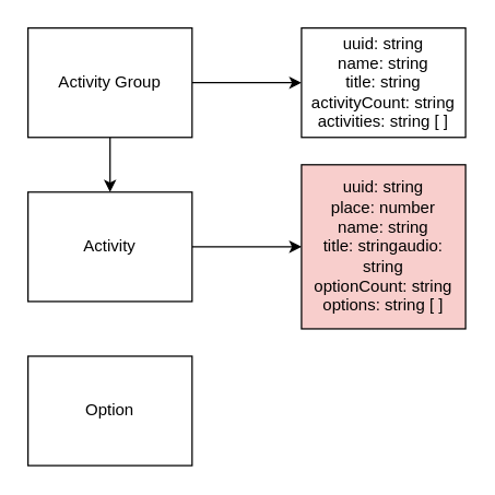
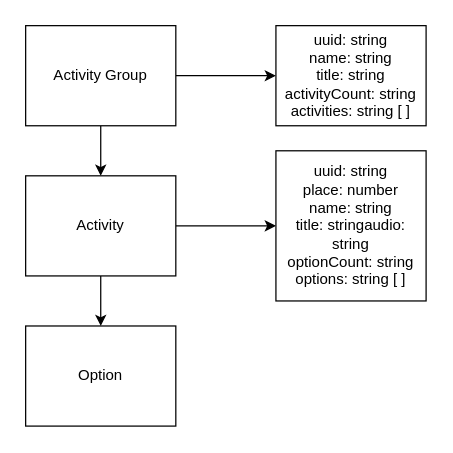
  <mxCell id="0" />
  <mxCell id="1" parent="0" />
  <mxCell id="2" value="" style="edgeStyle=orthogonalEdgeStyle;rounded=0;orthogonalLoop=1;jettySize=auto;html=1;" parent="1" source="4" target="9" edge="1"><mxGeometry relative="1" as="geometry" /></mxCell>
  <mxCell id="3" style="edgeStyle=orthogonalEdgeStyle;rounded=0;orthogonalLoop=1;jettySize=auto;html=1;exitX=0.5;exitY=1;exitDx=0;exitDy=0;entryX=0.5;entryY=0;entryDx=0;entryDy=0;" parent="1" source="4" target="7" edge="1"><mxGeometry relative="1" as="geometry" /></mxCell>
  <mxCell id="4" value="Activity Group" style="rounded=0;whiteSpace=wrap;html=1;" parent="1" vertex="1"><mxGeometry x="20" y="20" width="120" height="80" as="geometry" /></mxCell>
  <mxCell id="5" value="" style="edgeStyle=orthogonalEdgeStyle;rounded=0;orthogonalLoop=1;jettySize=auto;html=1;" parent="1" source="7" target="10" edge="1"><mxGeometry relative="1" as="geometry" /></mxCell>
+ <mxCell id="6" style="edgeStyle=orthogonalEdgeStyle;rounded=0;orthogonalLoop=1;jettySize=auto;html=1;exitX=0.5;exitY=1;exitDx=0;exitDy=0;entryX=0.5;entryY=0;entryDx=0;entryDy=0;" parent="1" source="7" target="8" edge="1"><mxGeometry relative="1" as="geometry" /></mxCell>
  <mxCell id="7" value="Activity" style="rounded=0;whiteSpace=wrap;html=1;" parent="1" vertex="1"><mxGeometry x="20" y="140" width="120" height="80" as="geometry" /></mxCell>
  <mxCell id="8" value="Option" style="rounded=0;whiteSpace=wrap;html=1;" parent="1" vertex="1"><mxGeometry x="20" y="260" width="120" height="80" as="geometry" /></mxCell>
  <mxCell id="9" value="uuid: string&lt;br&gt;name: string&lt;br&gt;title: string&lt;br&gt;activityCount: string&lt;br&gt;activities: string [ ]" style="whiteSpace=wrap;html=1;rounded=0;" parent="1" vertex="1"><mxGeometry x="220" y="20" width="120" height="80" as="geometry" /></mxCell>
- <mxCell id="10" value="uuid: string&lt;br&gt;place: number&lt;br&gt;name: string&lt;br&gt;title: stringaudio: string&lt;br&gt;optionCount: string&lt;br&gt;options: string [ ]" style="whiteSpace=wrap;html=1;rounded=0;fillColor=#f8cecc;" parent="1" vertex="1"><mxGeometry x="220" y="120" width="120" height="120" as="geometry" /></mxCell>
+ <mxCell id="10" value="uuid: string&lt;br&gt;place: number&lt;br&gt;name: string&lt;br&gt;title: stringaudio: string&lt;br&gt;optionCount: string&lt;br&gt;options: string [ ]" style="whiteSpace=wrap;html=1;rounded=0;" parent="1" vertex="1"><mxGeometry x="220" y="120" width="120" height="120" as="geometry" /></mxCell>
